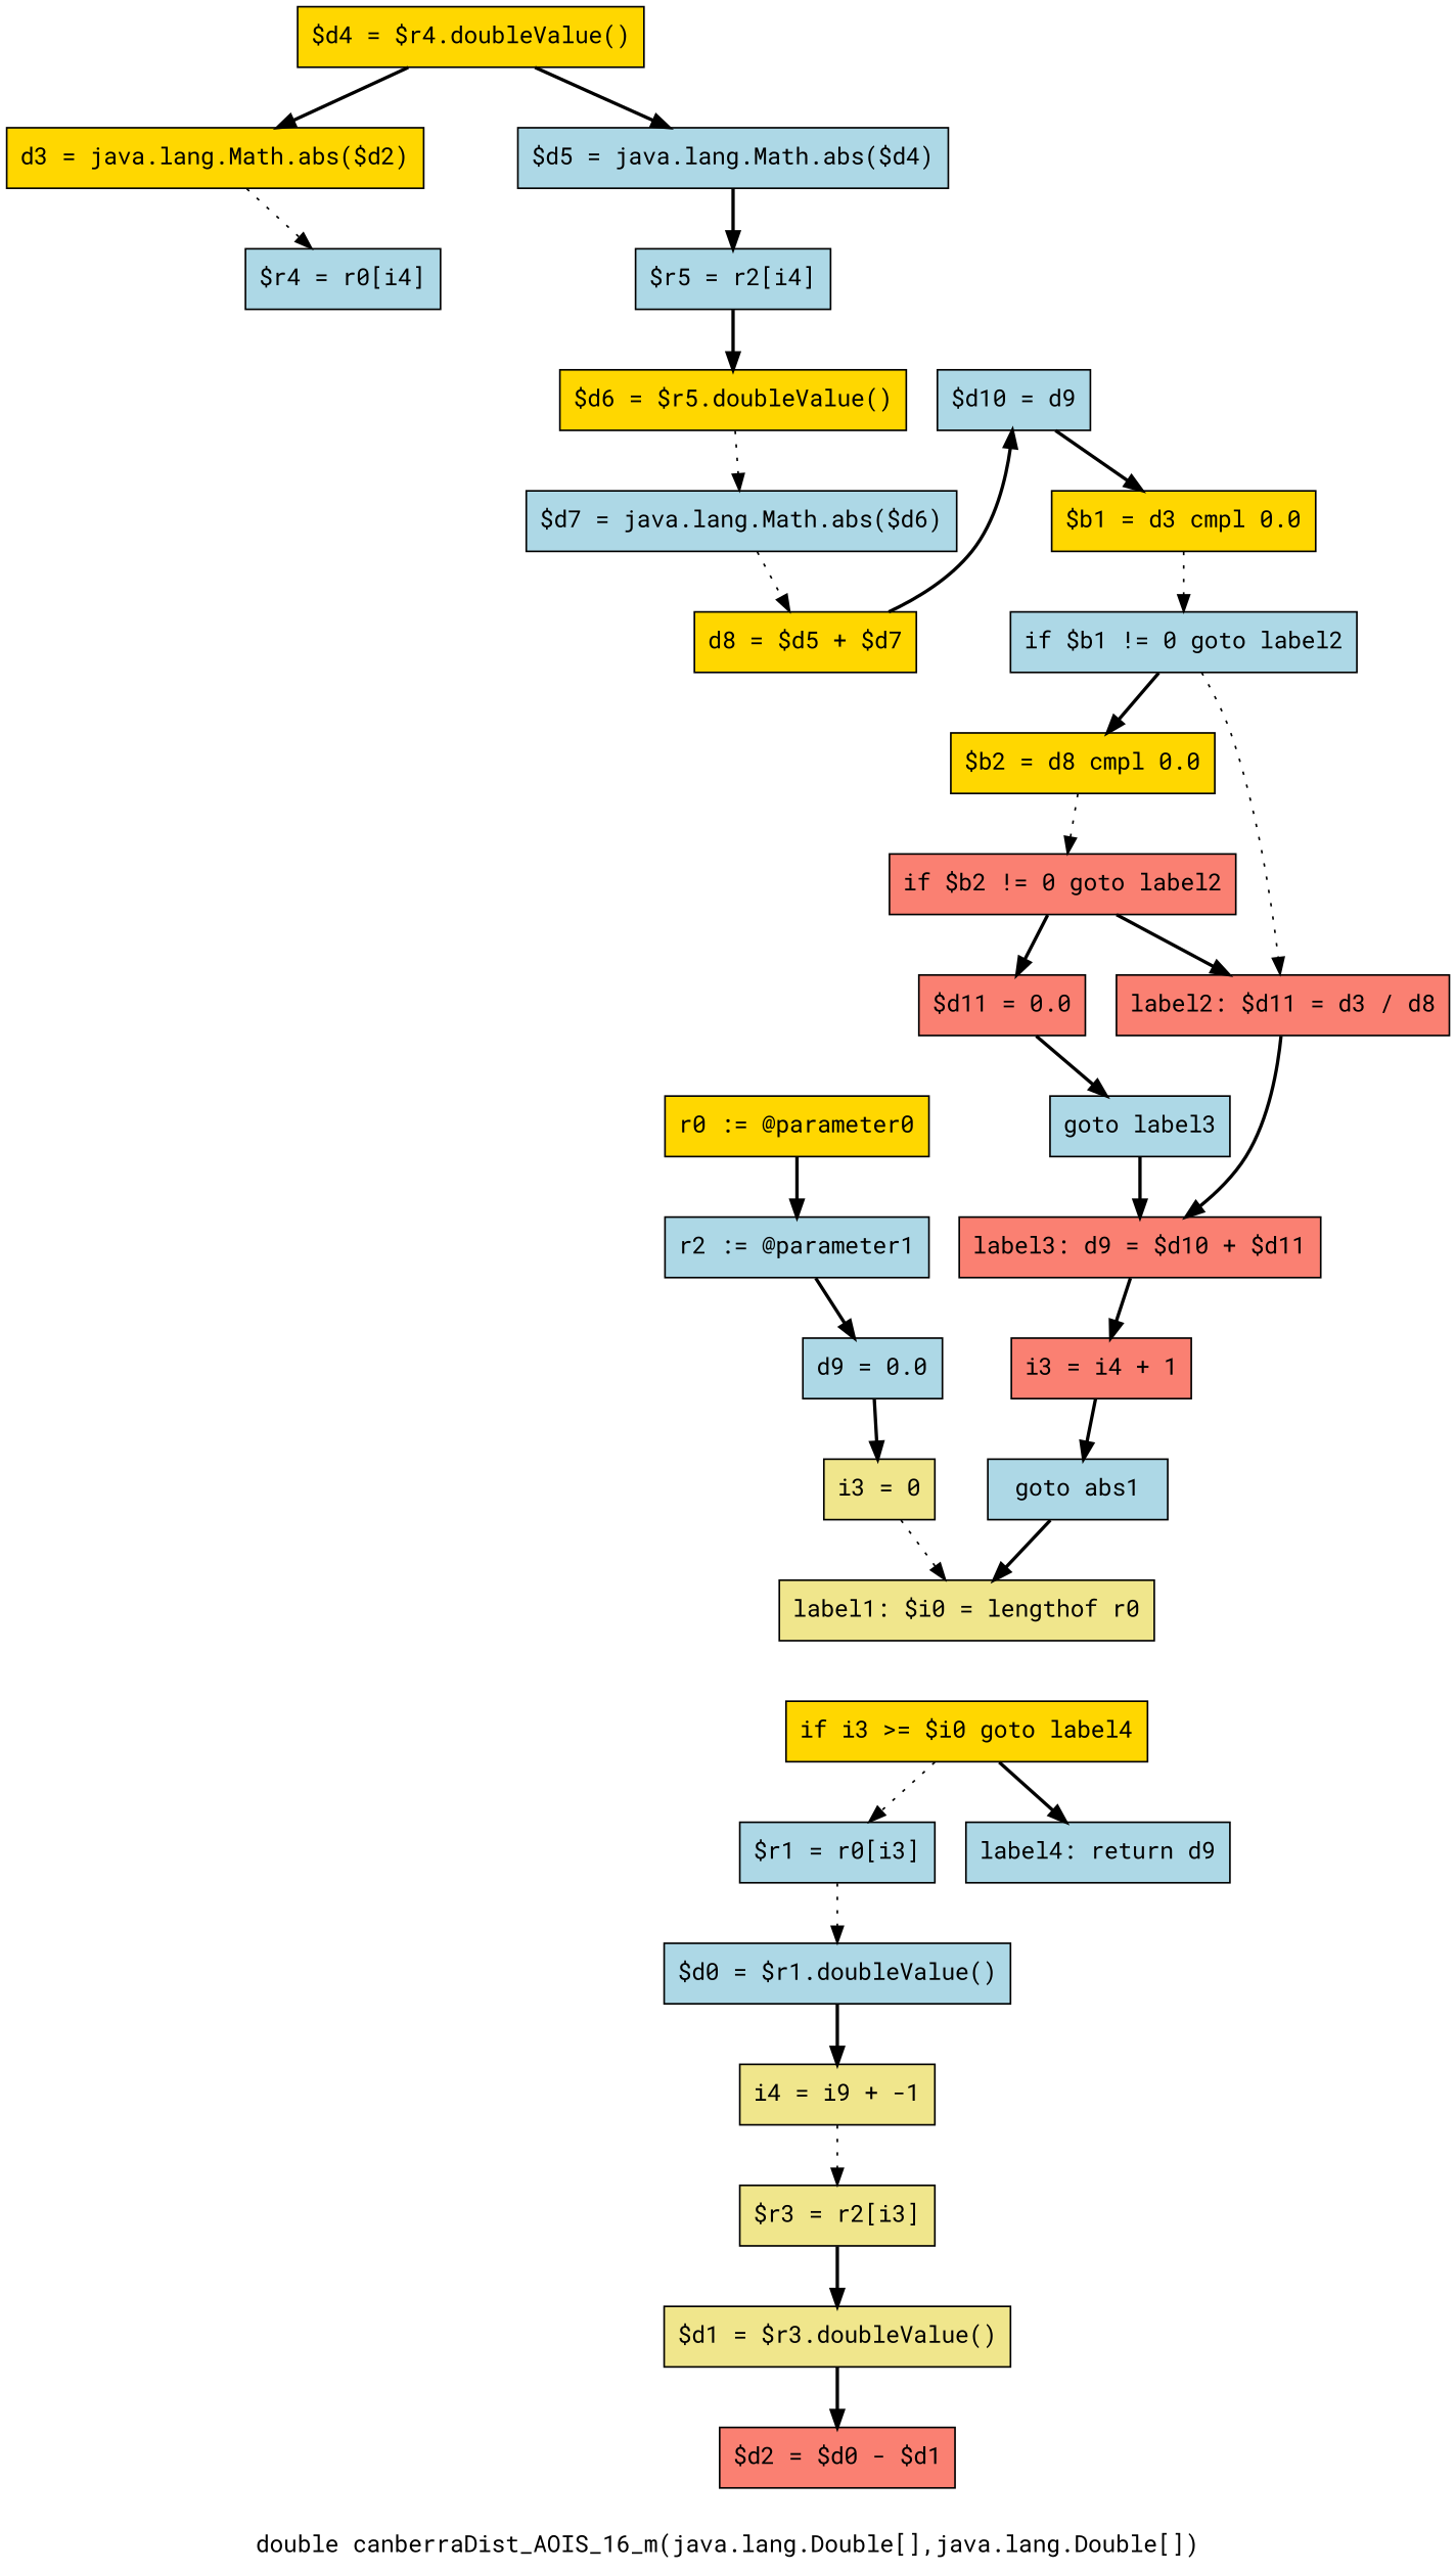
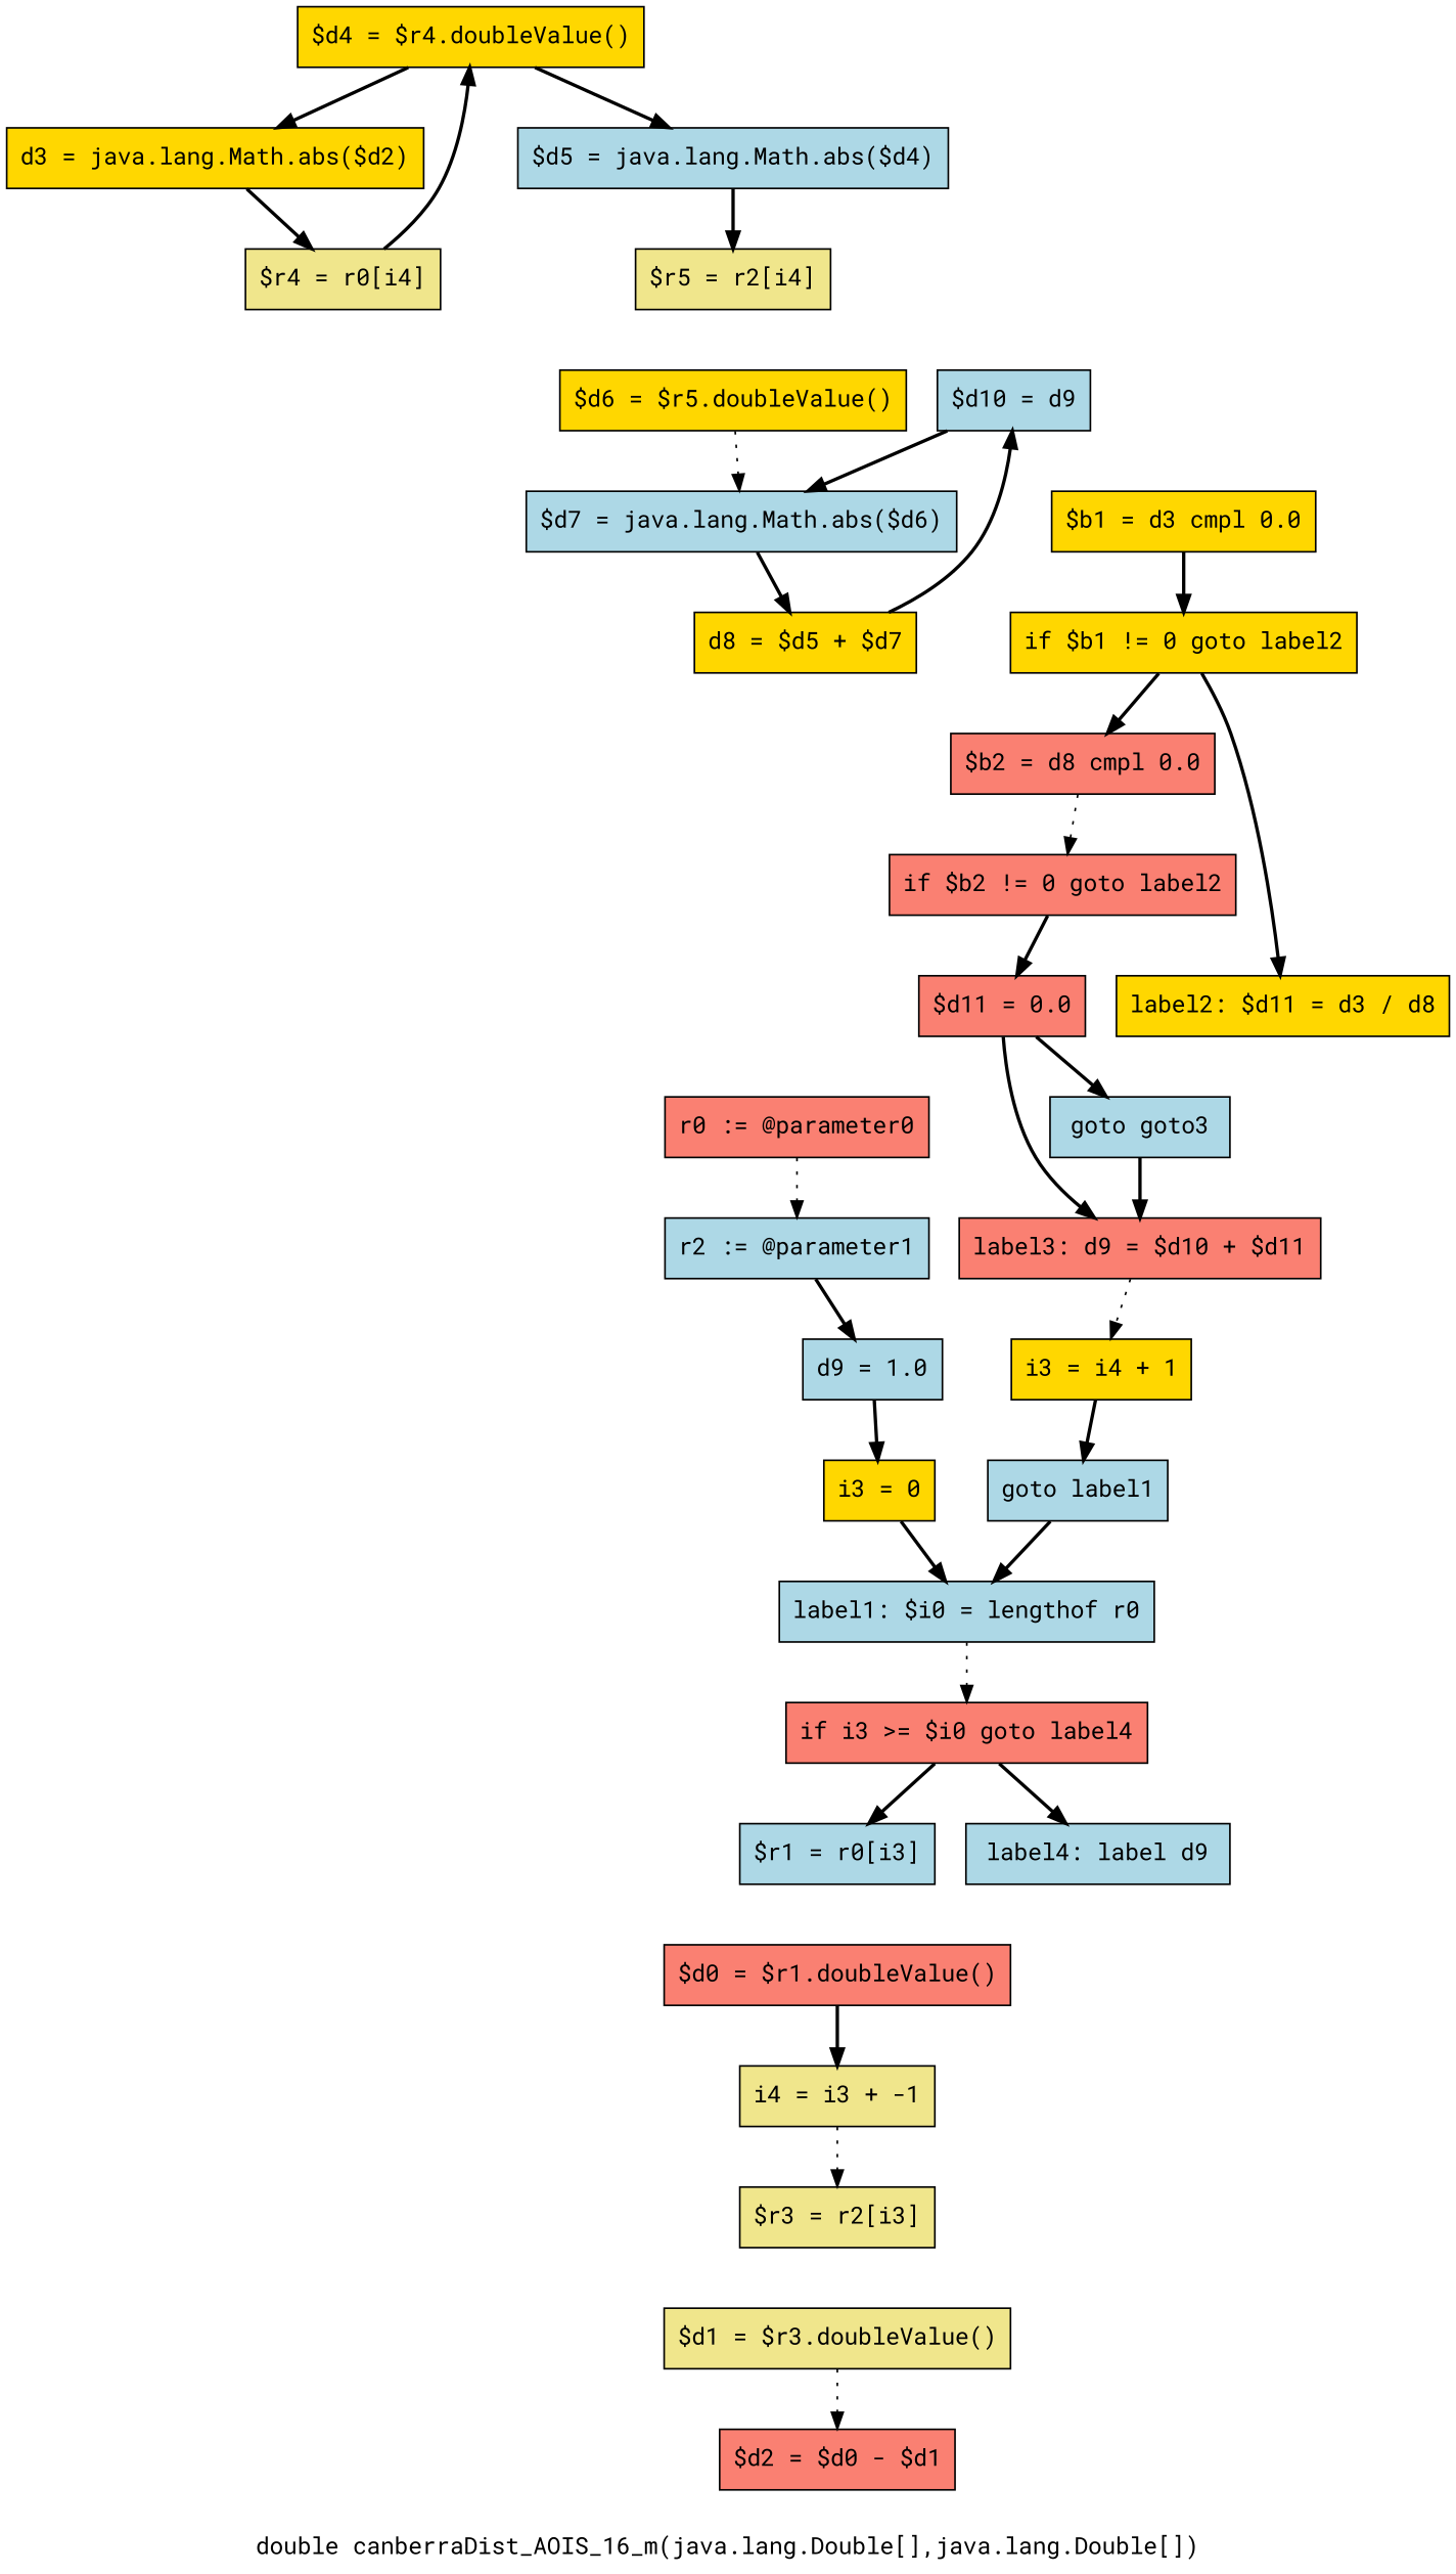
  digraph {
    fontname="Roboto Mono"
    label="double canberraDist_AOIS_16_m(java.lang.Double[],java.lang.Double[])"
    node [fillcolor=lightblue fontname="Roboto Mono" shape=box style=filled]
    edge [fontname="Roboto Mono" style=bold]
-   n1 [fillcolor=gold label="r0 := @parameter0"]
+   n1 [fillcolor=salmon label="r0 := @parameter0"]
    n2 [label="r2 := @parameter1"]
-   n3 [label="d9 = 0.0"]
-   n4 [fillcolor=khaki label="i3 = 0"]
-   n5 [fillcolor=khaki label="label1: $i0 = lengthof r0"]
-   n6 [fillcolor=gold label="if i3 >= $i0 goto label4"]
+   n3 [label="d9 = 1.0"]
+   n4 [fillcolor=gold label="i3 = 0"]
+   n5 [label="label1: $i0 = lengthof r0"]
+   n6 [fillcolor=salmon label="if i3 >= $i0 goto label4"]
    n7 [label="$r1 = r0[i3]"]
-   n8 [label="label4: return d9"]
-   n9 [label="$d0 = $r1.doubleValue()"]
-   n10 [fillcolor=khaki label="i4 = i9 + -1"]
+   n8 [label="label4: label d9"]
+   n9 [fillcolor=salmon label="$d0 = $r1.doubleValue()"]
+   n10 [fillcolor=khaki label="i4 = i3 + -1"]
    n11 [fillcolor=khaki label="$r3 = r2[i3]"]
    n12 [fillcolor=khaki label="$d1 = $r3.doubleValue()"]
    n13 [fillcolor=salmon label="$d2 = $d0 - $d1"]
    n14 [fillcolor=gold label="d3 = java.lang.Math.abs($d2)"]
-   n15 [label="$r4 = r0[i4]"]
+   n15 [fillcolor=khaki label="$r4 = r0[i4]"]
    n16 [fillcolor=gold label="$d4 = $r4.doubleValue()"]
    n17 [label="$d5 = java.lang.Math.abs($d4)"]
-   n18 [label="$r5 = r2[i4]"]
+   n18 [fillcolor=khaki label="$r5 = r2[i4]"]
    n19 [fillcolor=gold label="$d6 = $r5.doubleValue()"]
    n20 [label="$d7 = java.lang.Math.abs($d6)"]
    n21 [fillcolor=gold label="d8 = $d5 + $d7"]
    n22 [label="$d10 = d9"]
    n23 [fillcolor=gold label="$b1 = d3 cmpl 0.0"]
-   n24 [label="if $b1 != 0 goto label2"]
-   n25 [fillcolor=gold label="$b2 = d8 cmpl 0.0"]
-   n26 [fillcolor=salmon label="label2: $d11 = d3 / d8"]
+   n24 [fillcolor=gold label="if $b1 != 0 goto label2"]
+   n25 [fillcolor=salmon label="$b2 = d8 cmpl 0.0"]
+   n26 [fillcolor=gold label="label2: $d11 = d3 / d8"]
    n27 [fillcolor=salmon label="if $b2 != 0 goto label2"]
    n28 [fillcolor=salmon label="label3: d9 = $d10 + $d11"]
    n29 [fillcolor=salmon label="$d11 = 0.0"]
-   n30 [fillcolor=salmon label="i3 = i4 + 1"]
-   n31 [label="goto label3"]
-   n32 [label="goto abs1"]
-   n1 -> n2
+   n30 [fillcolor=gold label="i3 = i4 + 1"]
+   n31 [label="goto goto3"]
+   n32 [label="goto label1"]
+   n1 -> n2 [style=dotted]
    n2 -> n3
    n3 -> n4
-   n4 -> n5 [style=dotted]
-   n6 -> n7 [style=dotted]
+   n4 -> n5
+   n5 -> n6 [style=dotted]
+   n6 -> n7
    n6 -> n8
-   n7 -> n9 [style=dotted]
    n9 -> n10
    n10 -> n11 [style=dotted]
-   n11 -> n12
-   n12 -> n13
-   n14 -> n15 [style=dotted]
+   n12 -> n13 [style=dotted]
+   n14 -> n15
+   n15 -> n16
    n16 -> n14
    n16 -> n17
    n17 -> n18
-   n18 -> n19
    n19 -> n20 [style=dotted]
-   n20 -> n21 [style=dotted]
+   n20 -> n21
    n21 -> n22
-   n22 -> n23
-   n23 -> n24 [style=dotted]
+   n22 -> n20
+   n23 -> n24
    n24 -> n25
-   n24 -> n26 [style=dotted]
+   n24 -> n26
    n25 -> n27 [style=dotted]
-   n26 -> n28
-   n27 -> n26
+   n29 -> n28
    n27 -> n29
-   n28 -> n30
+   n28 -> n30 [style=dotted]
    n29 -> n31
    n30 -> n32
    n31 -> n28
    n32 -> n5
  }
